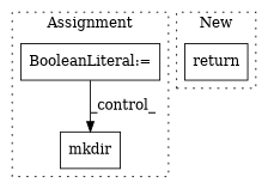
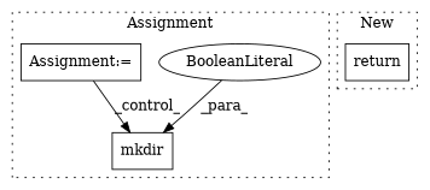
  digraph {
    node [l=7 shape=box]
    n1 [a=32 l="6,1" label=mkdir s="868,878"]
-   n3 [a=7 label="BooleanLiteral:=" s=544]
+   n2 [a=9 l=4 label=BooleanLiteral s=874 shape=ellipse]
+   n3 [a=7 label="Assignment:=" s=544]
    n4 [a=41 label=return s=692]
    subgraph cluster_1 {
      label=Assignment
      style=dotted
      n1
+     n2
      n3
    }
    subgraph cluster_2 {
      label=New
      style=dotted
      n4
    }
+   n2 -> n1 [label=_para_]
    n3 -> n1 [label=_control_]
  }
